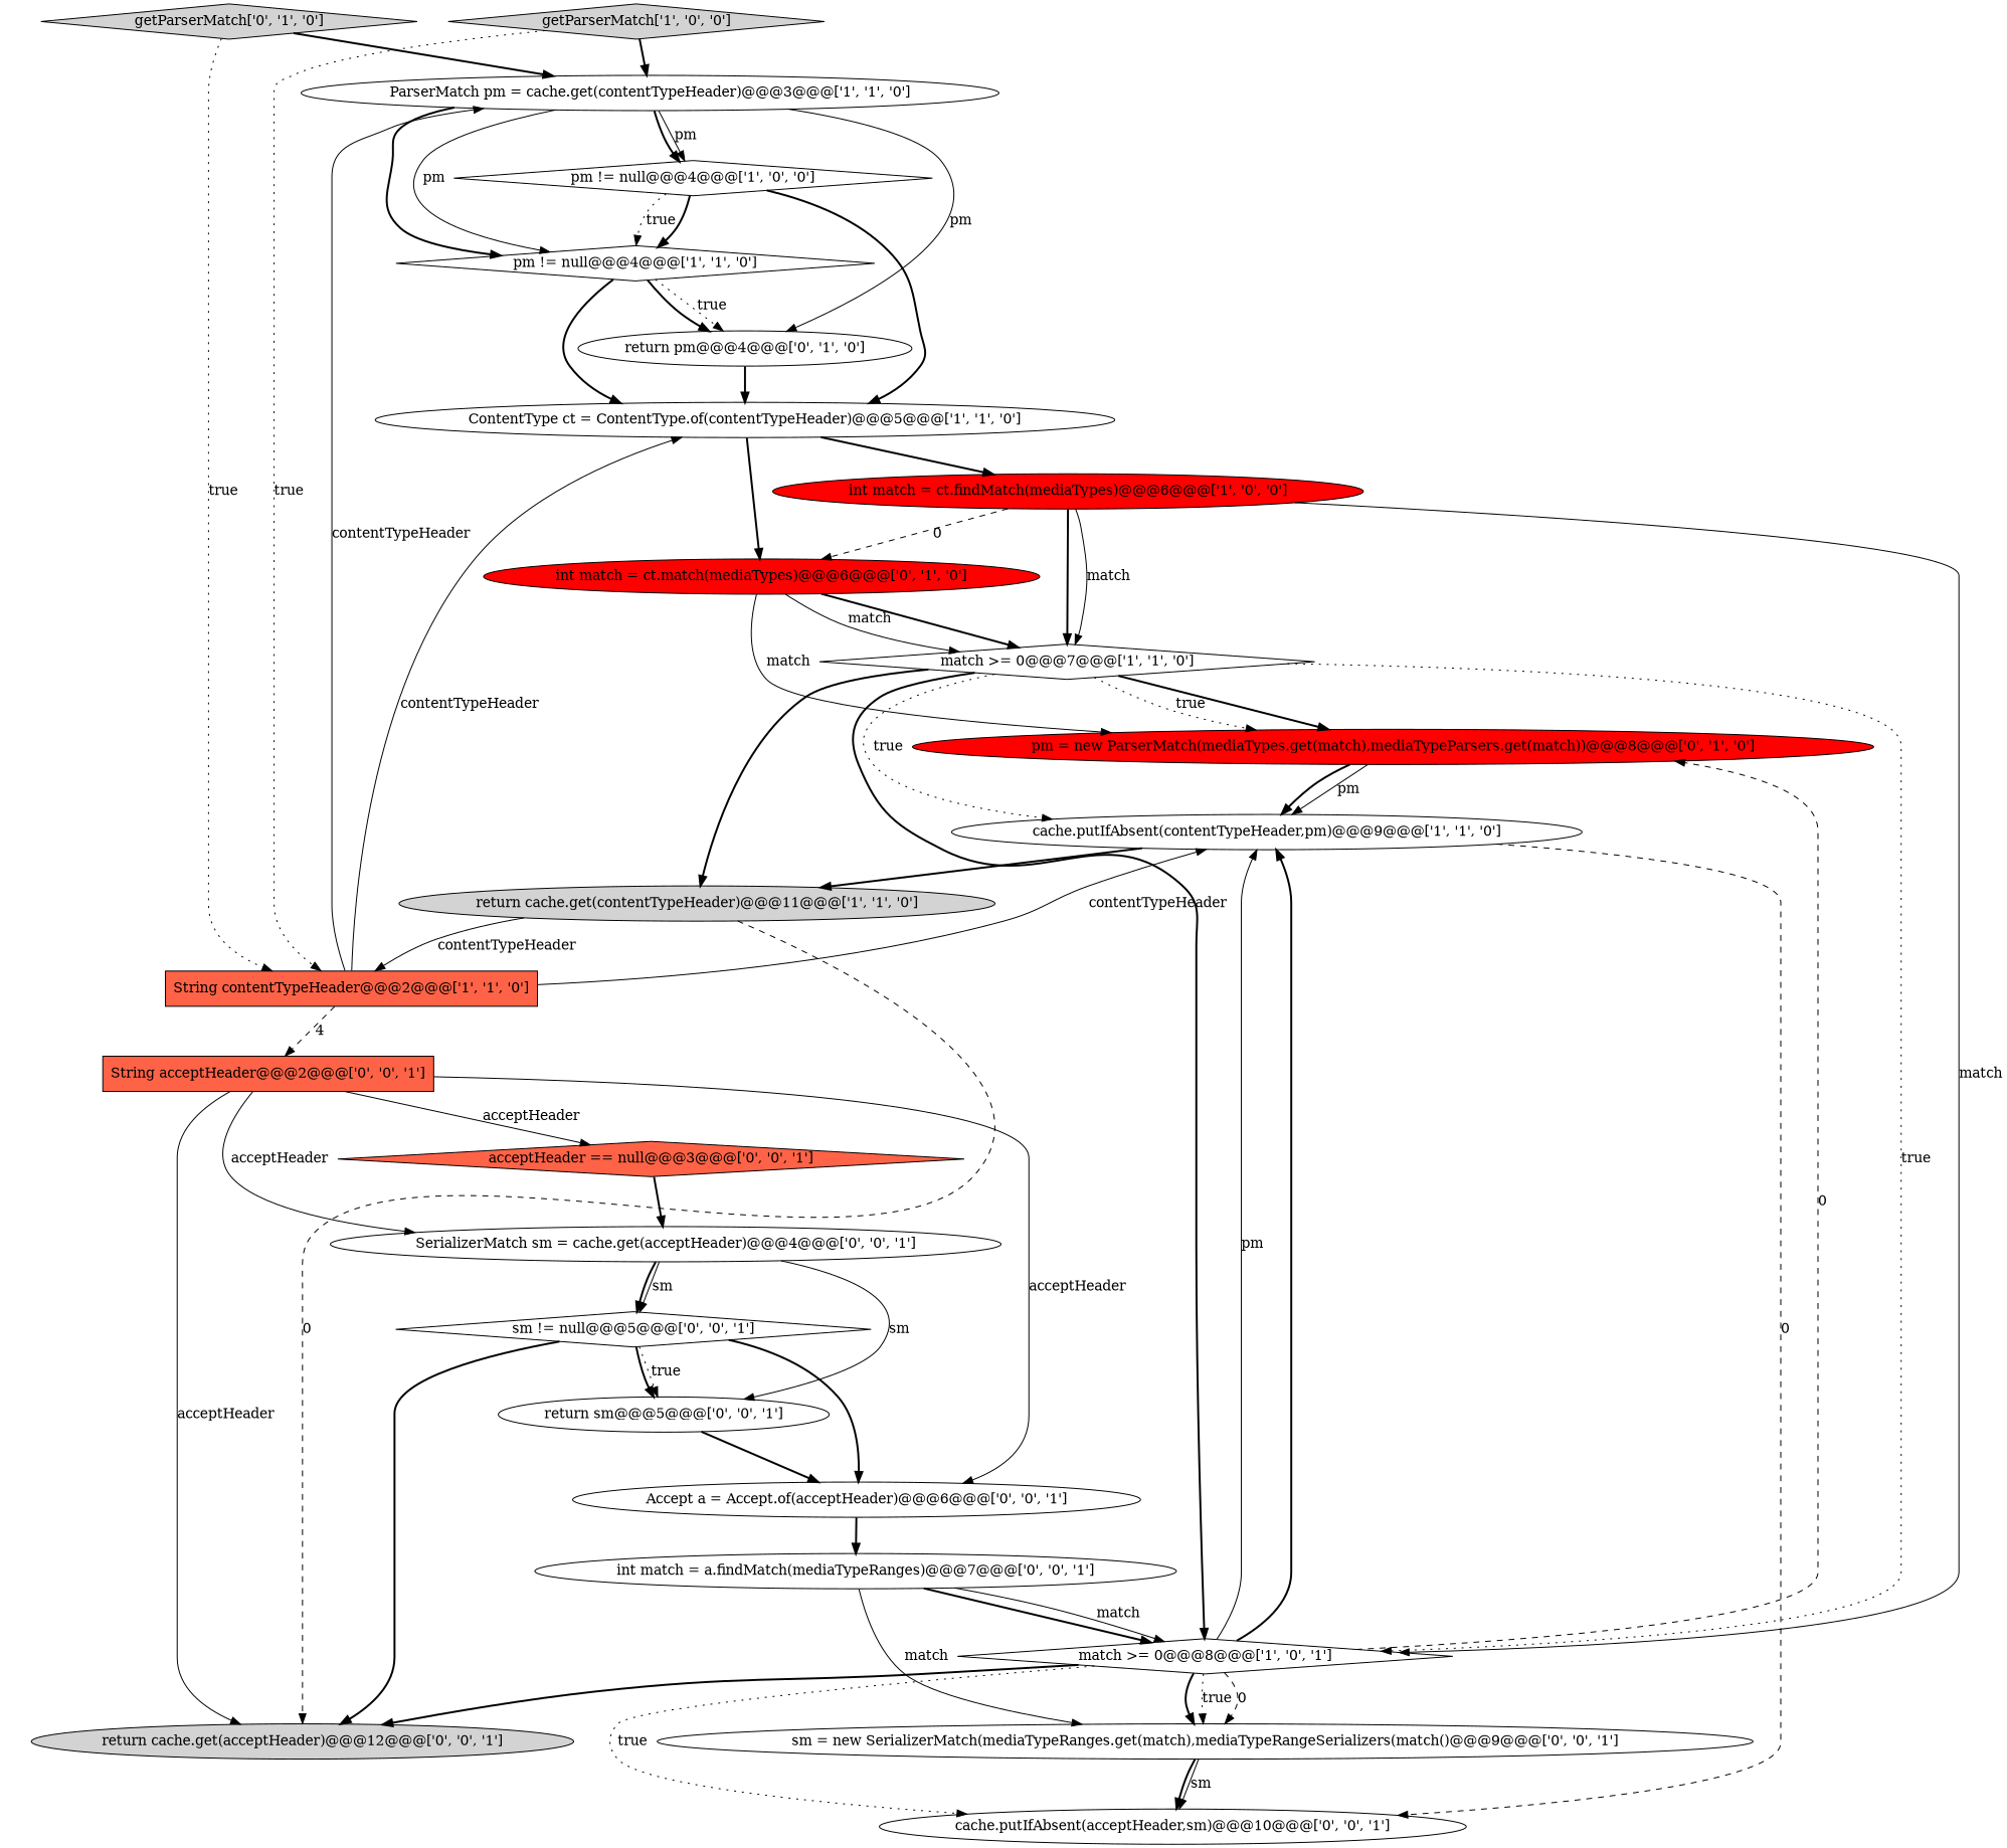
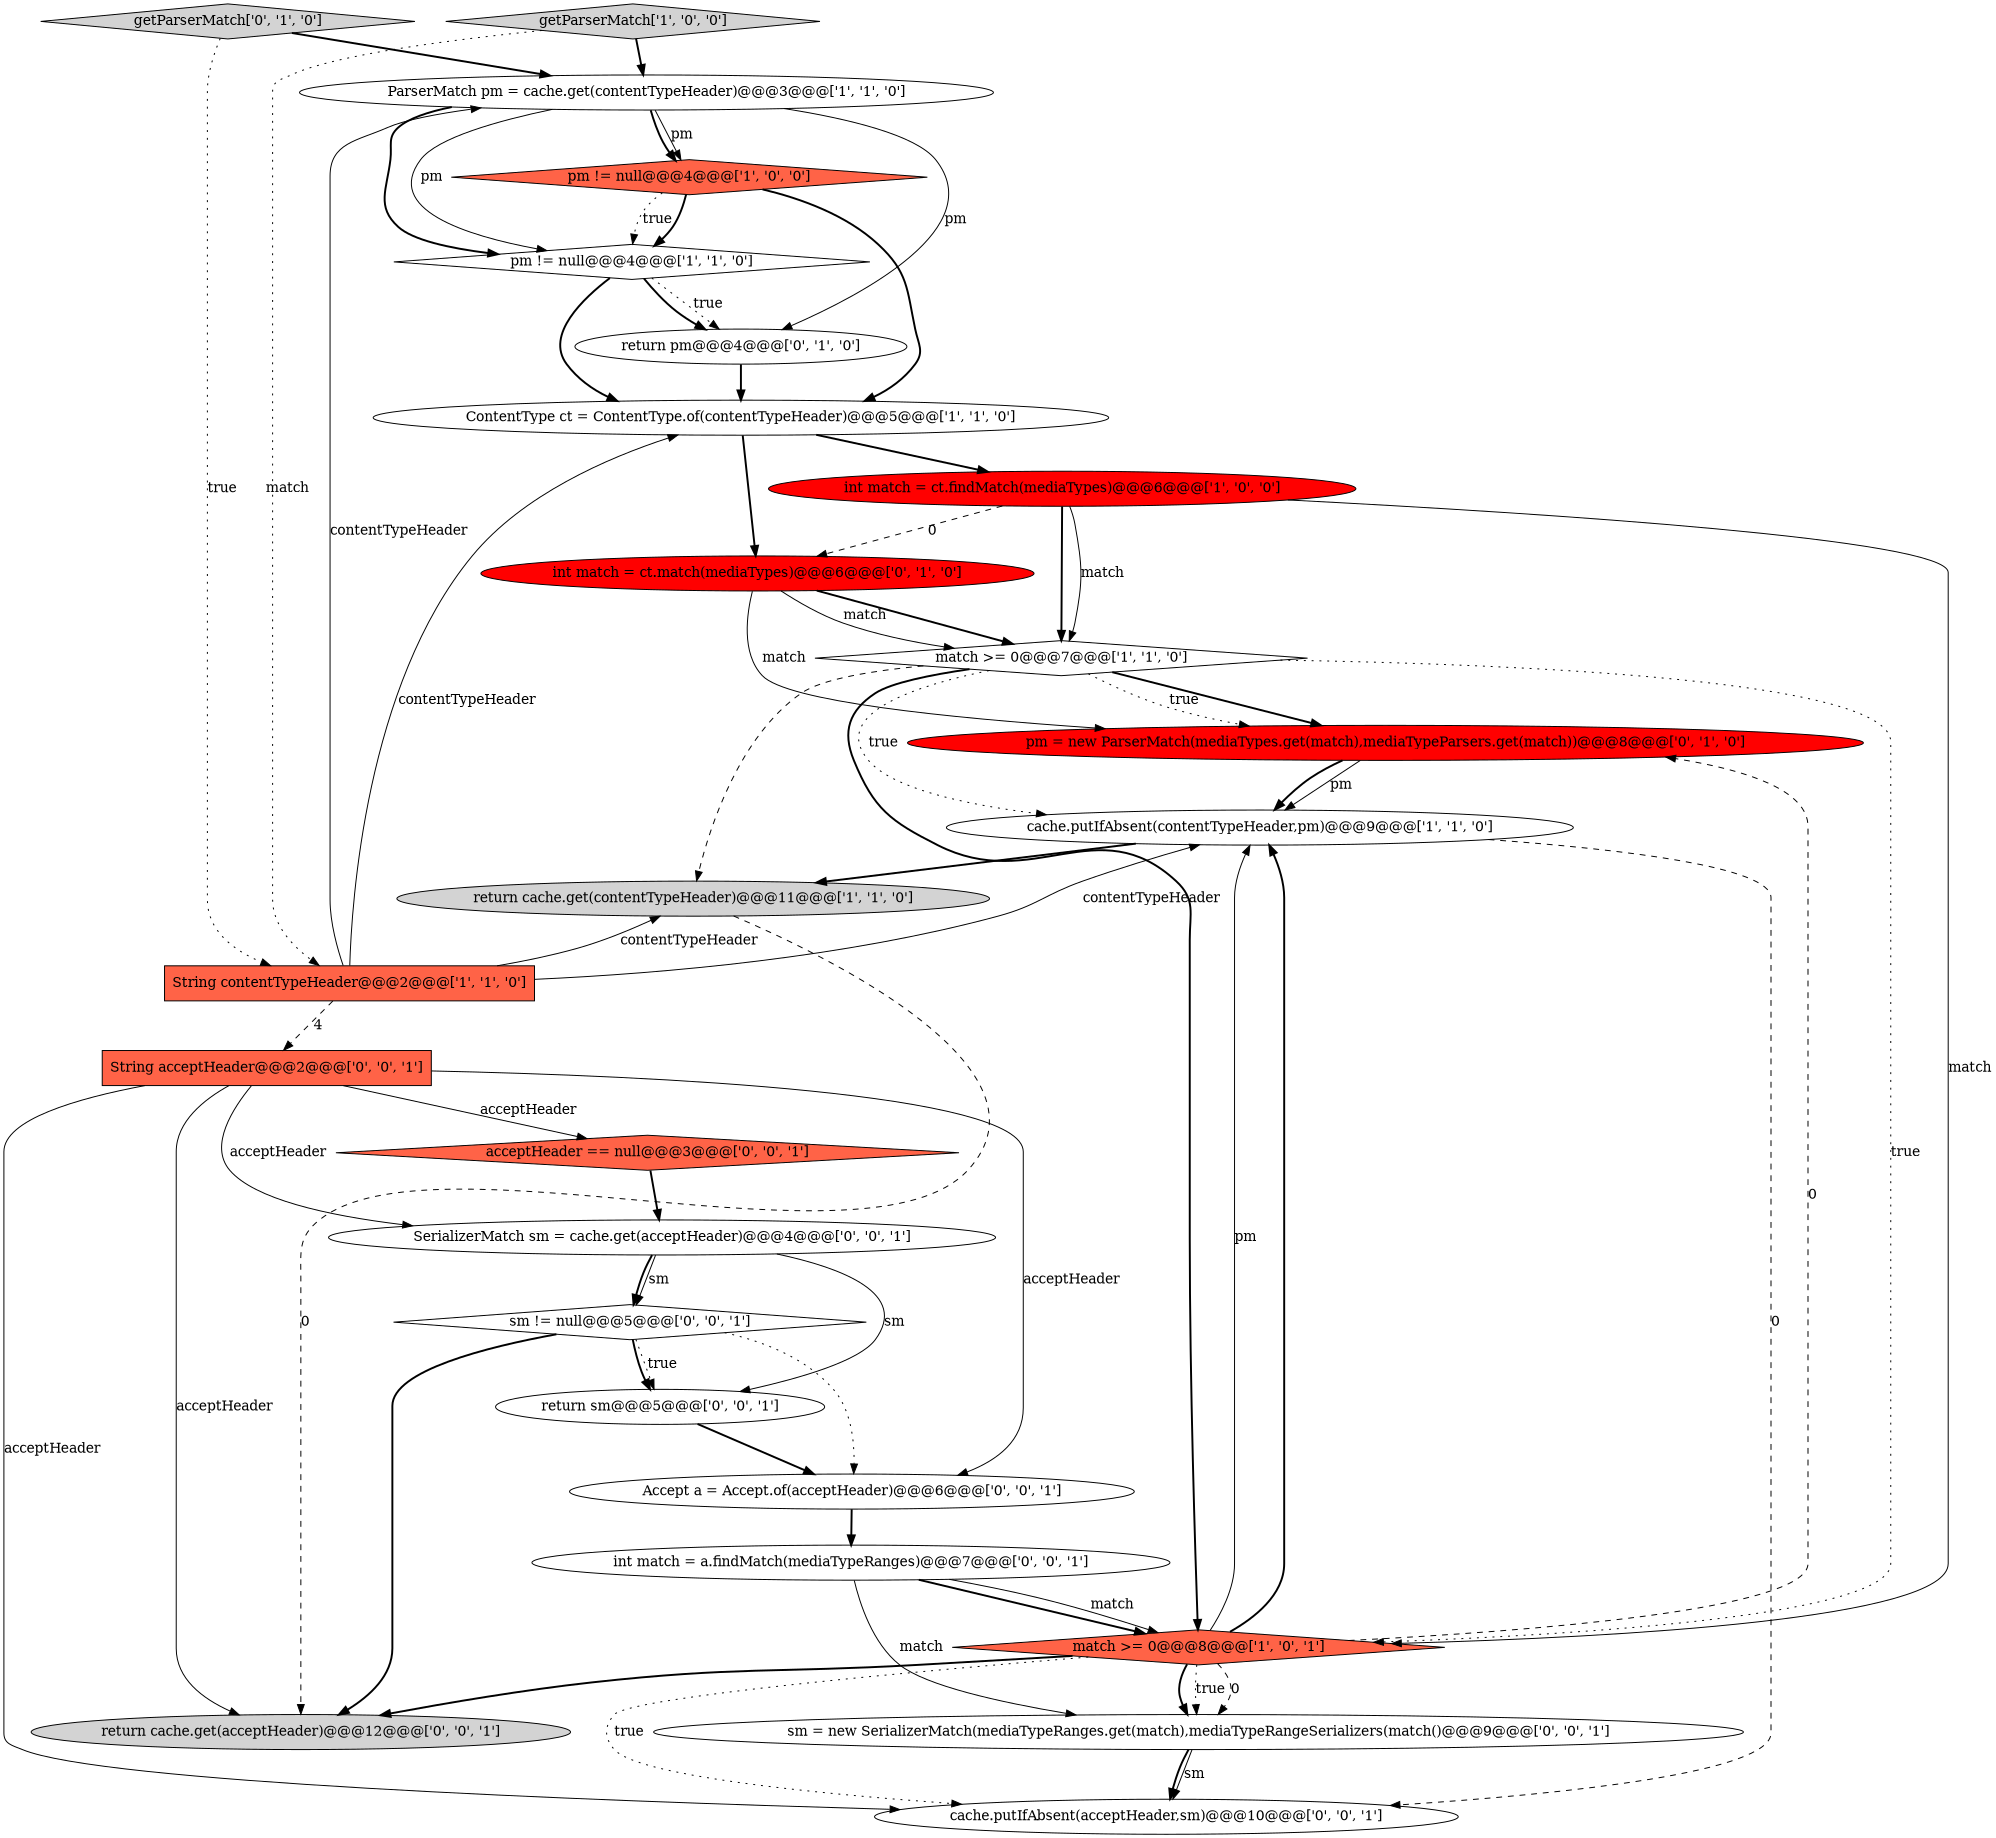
  digraph {
    node [fillcolor=white shape=ellipse style=filled]
    edge [style=bold]
    n1 [fillcolor=lightgray label="getParserMatch['0', '1', '0']" shape=diamond]
    n2 [label="ParserMatch pm = cache.get(contentTypeHeader)@@@3@@@['1', '1', '0']"]
    n3 [fillcolor=tomato label="String contentTypeHeader@@@2@@@['1', '1', '0']" shape=box]
-   n4 [label="pm != null@@@4@@@['1', '0', '0']" shape=diamond]
+   n4 [fillcolor=tomato label="pm != null@@@4@@@['1', '0', '0']" shape=diamond]
    n5 [label="return pm@@@4@@@['0', '1', '0']"]
    n6 [label="pm != null@@@4@@@['1', '1', '0']" shape=diamond]
    n7 [label="cache.putIfAbsent(contentTypeHeader,pm)@@@9@@@['1', '1', '0']"]
    n8 [fillcolor=lightgray label="return cache.get(contentTypeHeader)@@@11@@@['1', '1', '0']"]
    n9 [fillcolor=tomato label="String acceptHeader@@@2@@@['0', '0', '1']" shape=box]
    n10 [label="ContentType ct = ContentType.of(contentTypeHeader)@@@5@@@['1', '1', '0']"]
    n11 [label="cache.putIfAbsent(acceptHeader,sm)@@@10@@@['0', '0', '1']"]
    n12 [fillcolor=lightgray label="return cache.get(acceptHeader)@@@12@@@['0', '0', '1']"]
    n13 [fillcolor=tomato label="acceptHeader == null@@@3@@@['0', '0', '1']" shape=diamond]
    n14 [label="SerializerMatch sm = cache.get(acceptHeader)@@@4@@@['0', '0', '1']"]
    n15 [label="Accept a = Accept.of(acceptHeader)@@@6@@@['0', '0', '1']"]
    n16 [fillcolor=red label="int match = ct.match(mediaTypes)@@@6@@@['0', '1', '0']"]
    n17 [fillcolor=red label="pm = new ParserMatch(mediaTypes.get(match),mediaTypeParsers.get(match))@@@8@@@['0', '1', '0']"]
    n18 [label="match >= 0@@@7@@@['1', '1', '0']" shape=diamond]
-   n19 [label="match >= 0@@@8@@@['1', '0', '1']" shape=diamond]
+   n19 [fillcolor=tomato label="match >= 0@@@8@@@['1', '0', '1']" shape=diamond]
    n20 [label="sm != null@@@5@@@['0', '0', '1']" shape=diamond]
    n21 [label="return sm@@@5@@@['0', '0', '1']"]
    n22 [label="int match = a.findMatch(mediaTypeRanges)@@@7@@@['0', '0', '1']"]
    n23 [label="sm = new SerializerMatch(mediaTypeRanges.get(match),mediaTypeRangeSerializers(match()@@@9@@@['0', '0', '1']"]
    n24 [fillcolor=red label="int match = ct.findMatch(mediaTypes)@@@6@@@['1', '0', '0']"]
    n25 [fillcolor=lightgray label="getParserMatch['1', '0', '0']" shape=diamond]
    n1 -> n2
    n1 -> n3 [label=true style=dotted]
    n2 -> n4 [label=pm style=solid]
    n2 -> n4
    n2 -> n5 [label=pm style=solid]
    n2 -> n6
    n2 -> n6 [label=pm style=solid]
    n3 -> n2 [label=contentTypeHeader style=solid]
    n3 -> n7 [label=contentTypeHeader style=solid]
-   n8 -> n3 [label=contentTypeHeader style=solid]
+   n3 -> n8 [label=contentTypeHeader style=solid]
    n3 -> n9 [label=4 style=dashed]
    n3 -> n10 [label=contentTypeHeader style=solid]
    n4 -> n6 [label=true style=dotted]
    n4 -> n6
    n4 -> n10
    n5 -> n10
    n6 -> n5 [label=true style=dotted]
    n6 -> n5
    n6 -> n10
    n7 -> n8
    n7 -> n11 [label=0 style=dashed]
    n8 -> n12 [label=0 style=dashed]
+   n9 -> n11 [label=acceptHeader style=solid]
    n9 -> n12 [label=acceptHeader style=solid]
    n9 -> n13 [label=acceptHeader style=solid]
    n9 -> n14 [label=acceptHeader style=solid]
    n9 -> n15 [label=acceptHeader style=solid]
    n10 -> n16
    n10 -> n24
    n13 -> n14
    n14 -> n20
    n14 -> n20 [label=sm style=solid]
    n14 -> n21 [label=sm style=solid]
    n15 -> n22
    n16 -> n17 [label=match style=solid]
    n16 -> n18
    n16 -> n18 [label=match style=solid]
    n17 -> n7 [label=pm style=solid]
    n17 -> n7
    n18 -> n7 [label=true style=dotted]
-   n18 -> n8
+   n18 -> n8 [style=dashed]
    n18 -> n17
    n18 -> n17 [label=true style=dotted]
    n18 -> n19 [label=true style=dotted]
    n18 -> n19
    n19 -> n7 [label=pm style=solid]
    n19 -> n7
    n19 -> n11 [label=true style=dotted]
    n19 -> n12
    n19 -> n17 [label=0 style=dashed]
    n19 -> n23 [label=0 style=dashed]
    n19 -> n23
    n19 -> n23 [label=true style=dotted]
    n20 -> n12
-   n20 -> n15
+   n20 -> n15 [style=dotted]
    n20 -> n21
    n20 -> n21 [label=true style=dotted]
    n21 -> n15
    n22 -> n19
    n22 -> n19 [label=match style=solid]
    n22 -> n23 [label=match style=solid]
    n23 -> n11 [label=sm style=solid]
    n23 -> n11
    n24 -> n16 [label=0 style=dashed]
    n24 -> n18 [label=match style=solid]
    n24 -> n18
    n24 -> n19 [label=match style=solid]
    n25 -> n2
-   n25 -> n3 [label=true style=dotted]
+   n25 -> n3 [label=match style=dotted]
  }
